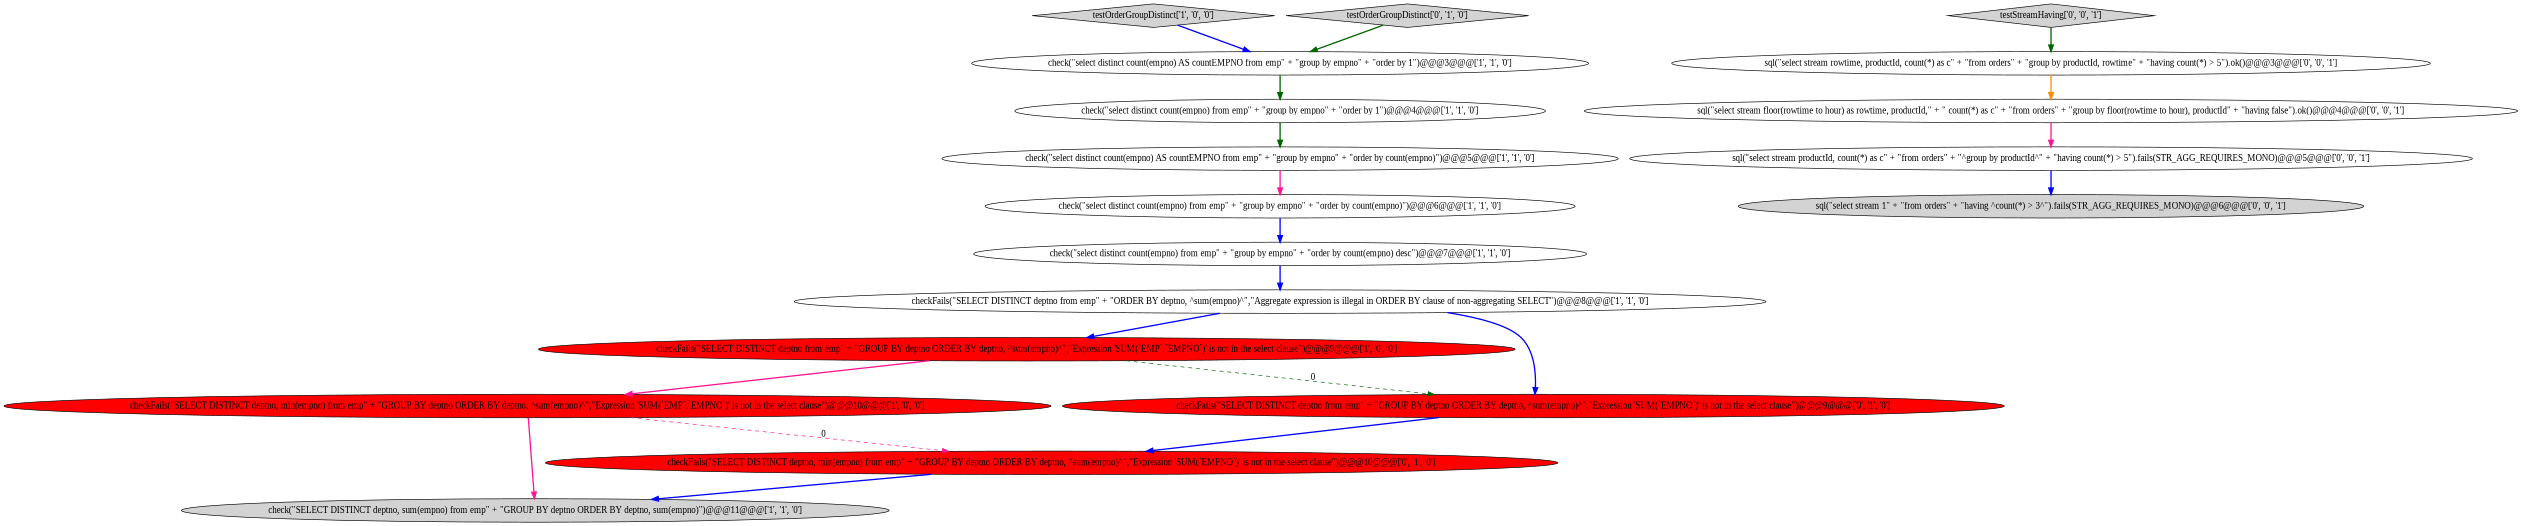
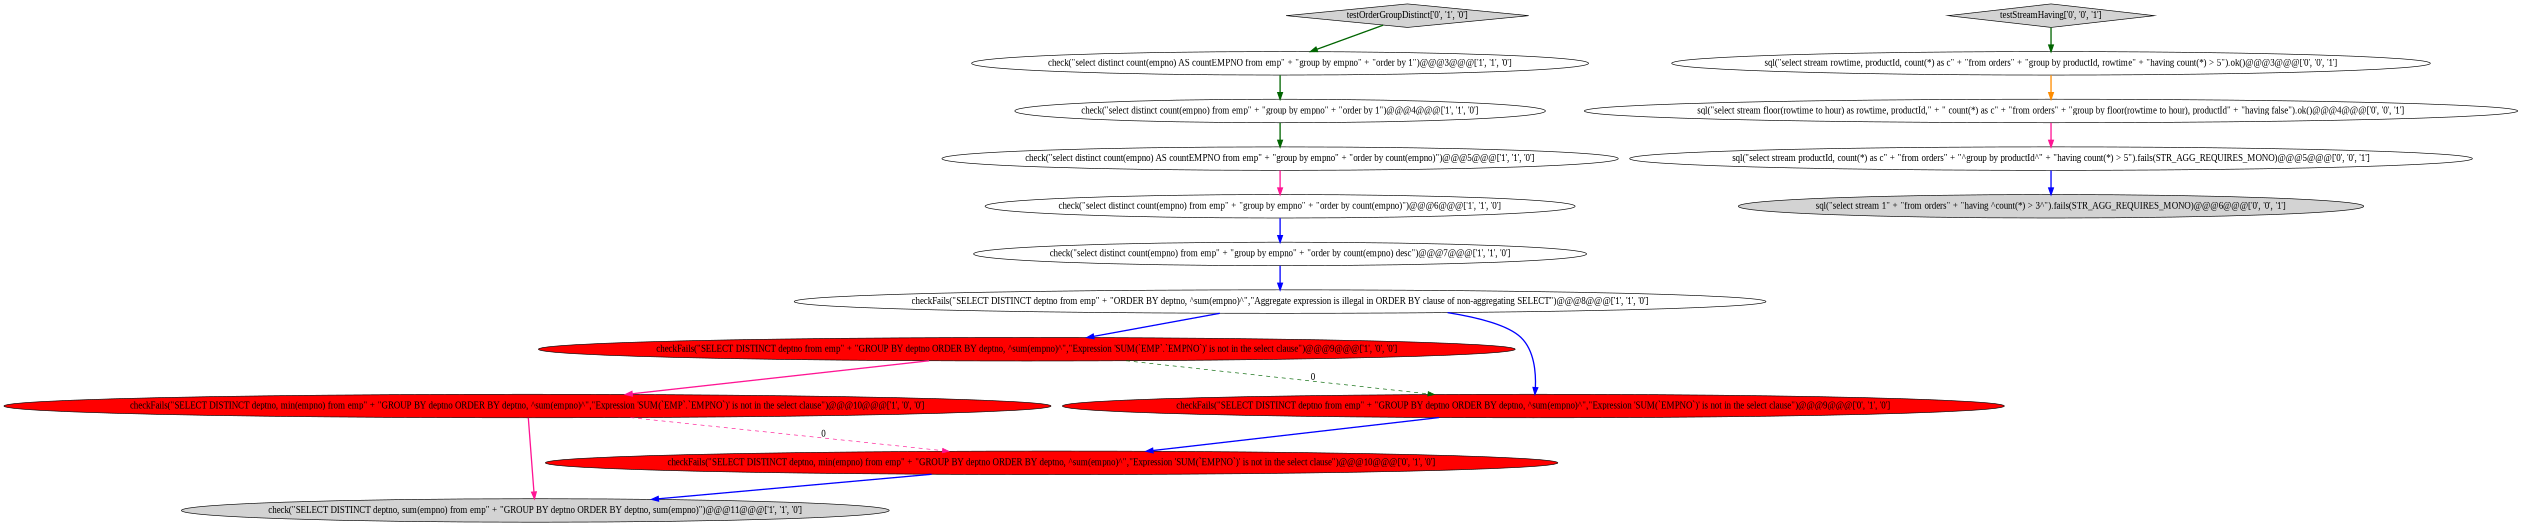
  digraph {
    fontname="Liberation Serif"
    node [fillcolor=white shape=ellipse style=filled fontname="Liberation Serif"]
    edge [style=bold color=blue fontname="Liberation Serif"]
    n1 [fillcolor=red label="checkFails(\"SELECT DISTINCT deptno from emp\" + \"GROUP BY deptno ORDER BY deptno, ^sum(empno)^\",\"Expression 'SUM\(`EMP`\.`EMPNO`\)' is not in the select clause\")@@@9@@@['1', '0', '0']"]
    n2 [fillcolor=red label="checkFails(\"SELECT DISTINCT deptno, min(empno) from emp\" + \"GROUP BY deptno ORDER BY deptno, ^sum(empno)^\",\"Expression 'SUM\(`EMP`\.`EMPNO`\)' is not in the select clause\")@@@10@@@['1', '0', '0']"]
    n3 [fillcolor=red label="checkFails(\"SELECT DISTINCT deptno from emp\" + \"GROUP BY deptno ORDER BY deptno, ^sum(empno)^\",\"Expression 'SUM\(`EMPNO`\)' is not in the select clause\")@@@9@@@['0', '1', '0']"]
    n4 [fillcolor=lightgray label="check(\"SELECT DISTINCT deptno, sum(empno) from emp\" + \"GROUP BY deptno ORDER BY deptno, sum(empno)\")@@@11@@@['1', '1', '0']"]
    n5 [label="check(\"select distinct count(empno) AS countEMPNO from emp\" + \"group by empno\" + \"order by 1\")@@@3@@@['1', '1', '0']"]
    n6 [label="check(\"select distinct count(empno) from emp\" + \"group by empno\" + \"order by 1\")@@@4@@@['1', '1', '0']"]
    n7 [label="checkFails(\"SELECT DISTINCT deptno from emp\" + \"ORDER BY deptno, ^sum(empno)^\",\"Aggregate expression is illegal in ORDER BY clause of non-aggregating SELECT\")@@@8@@@['1', '1', '0']"]
    n8 [fillcolor=red label="checkFails(\"SELECT DISTINCT deptno, min(empno) from emp\" + \"GROUP BY deptno ORDER BY deptno, ^sum(empno)^\",\"Expression 'SUM\(`EMPNO`\)' is not in the select clause\")@@@10@@@['0', '1', '0']"]
    n9 [label="check(\"select distinct count(empno) AS countEMPNO from emp\" + \"group by empno\" + \"order by count(empno)\")@@@5@@@['1', '1', '0']"]
    n10 [label="check(\"select distinct count(empno) from emp\" + \"group by empno\" + \"order by count(empno)\")@@@6@@@['1', '1', '0']"]
-   n11 [fillcolor=lightgray label="testOrderGroupDistinct['1', '0', '0']" shape=diamond]
    n12 [fillcolor=lightgray label="testOrderGroupDistinct['0', '1', '0']" shape=diamond]
    n13 [fillcolor=lightgray label="testStreamHaving['0', '0', '1']" shape=diamond]
    n14 [label="sql(\"select stream rowtime, productId, count(*) as c\" + \"from orders\" + \"group by productId, rowtime\" + \"having count(*) > 5\").ok()@@@3@@@['0', '0', '1']"]
    n15 [label="sql(\"select stream productId, count(*) as c\" + \"from orders\" + \"^group by productId^\" + \"having count(*) > 5\").fails(STR_AGG_REQUIRES_MONO)@@@5@@@['0', '0', '1']"]
    n16 [fillcolor=lightgray label="sql(\"select stream 1\" + \"from orders\" + \"having ^count(*) > 3^\").fails(STR_AGG_REQUIRES_MONO)@@@6@@@['0', '0', '1']"]
    n17 [label="sql(\"select stream floor(rowtime to hour) as rowtime, productId,\" + \" count(*) as c\" + \"from orders\" + \"group by floor(rowtime to hour), productId\" + \"having false\").ok()@@@4@@@['0', '0', '1']"]
    n18 [label="check(\"select distinct count(empno) from emp\" + \"group by empno\" + \"order by count(empno) desc\")@@@7@@@['1', '1', '0']"]
    n1 -> n2 [color=deeppink]
    n1 -> n3 [label=0 style=dashed color=darkgreen]
    n2 -> n4 [color=deeppink]
    n2 -> n8 [label=0 style=dashed color=deeppink]
    n3 -> n8
    n5 -> n6 [color=darkgreen]
    n6 -> n9 [color=darkgreen]
    n7 -> n1
    n7 -> n3
    n8 -> n4
    n9 -> n10 [color=deeppink]
    n10 -> n18
-   n11 -> n5
    n12 -> n5 [color=darkgreen]
    n13 -> n14 [color=darkgreen]
    n14 -> n17 [color=darkorange]
    n15 -> n16
    n17 -> n15 [color=deeppink]
    n18 -> n7
  }
